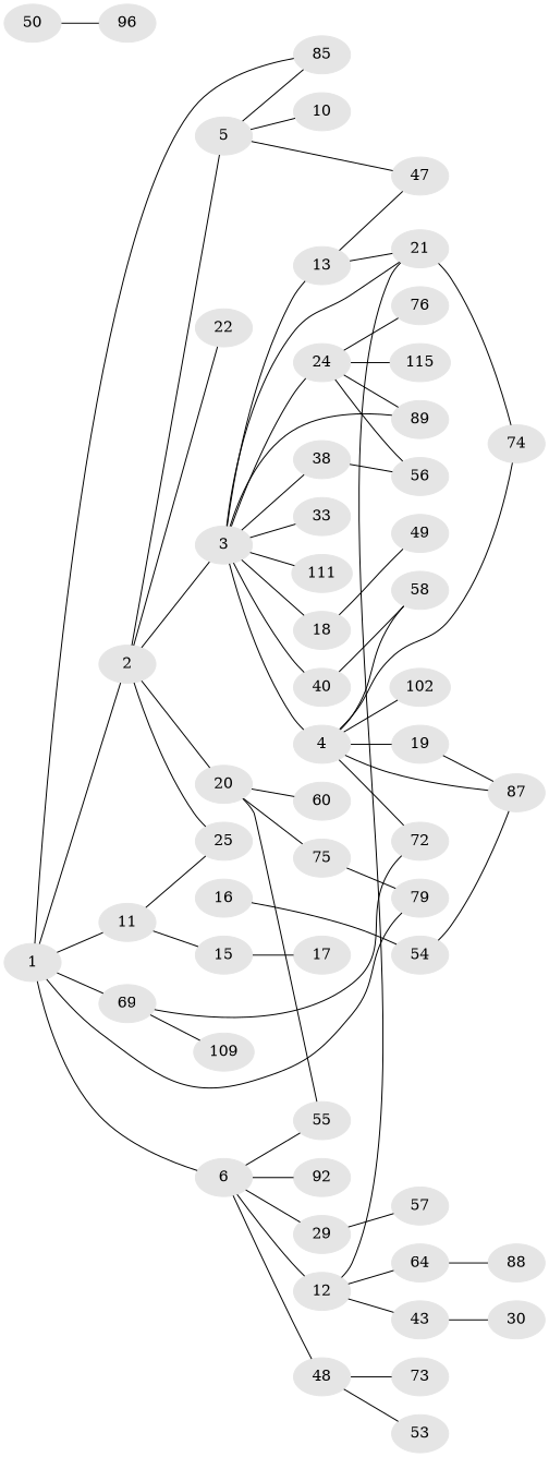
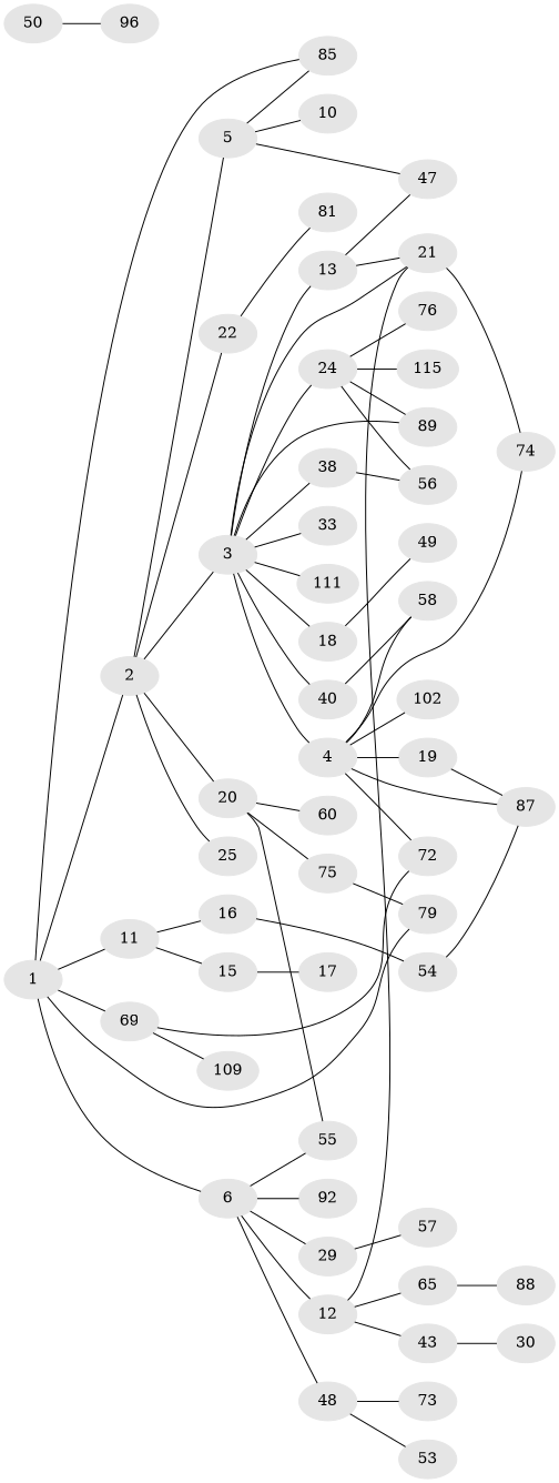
  graph {
    rankdir=LR
    node [color=gray90 style=filled]
    1 [super="+68"]
    2
    6 [super="+35"]
    11
    69
    79 [super="+113"]
    85
    3 [super="+8"]
    5
    20 [super="+61"]
    22 [super="+114"]
    25
    29 [super="+34+84"]
    12 [super="+66"]
    48 [super="+71"]
    55
    92
    15
    16 [super="+80"]
    72 [super="+97"]
    109 [super="+112"]
    4 [super="+7+32"]
    13
    18 [super="+95+42+52"]
    21 [super="+28+43+36+70"]
    24 [super="+45+64+91"]
    33
    38 [super="+104"]
    40
    89 [super="+90"]
    111
    10 [super="+106+101"]
    47
    60
    75
+   81
    19 [super="+74+94"]
    58
    n39 [label=74]
    87 [super="+100"]
    102
    49 [super="+82"]
    115
    56
    76
    57 [super="+108+59"]
    n47 [label=43]
-   65 [super="+98" label=64]
+   65 [super="+98"]
    53
    73 [super="+103"]
    17
    54
    30
    88
    50 [super="+51"]
    96
    1 -- 2
    1 -- 6
    1 -- 11
    1 -- 69
    1 -- 79
    1 -- 85
    2 -- 3
    2 -- 5
    2 -- 20
    2 -- 22
    2 -- 25
    6 -- 29
    6 -- 12
    6 -- 48
    6 -- 55
    6 -- 92
    11 -- 15
-   11 -- 25
+   11 -- 16
    69 -- 72
    69 -- 109
    3 -- 4
    3 -- 13
    3 -- 18 [weight=2]
    3 -- 21
    3 -- 24
    3 -- 33
    3 -- 38
    3 -- 40
    3 -- 89
    3 -- 111
    5 -- 85
    5 -- 10
    5 -- 47
    20 -- 55
    20 -- 60
    20 -- 75
+   22 -- 81
    29 -- 57
    12 -- 21
    12 -- n47
    12 -- 65
    48 -- 53
    48 -- 73
    15 -- 17
    16 -- 54
    4 -- 72
    4 -- 19 [weight=3]
    4 -- 58
    4 -- n39
    4 -- 87
    4 -- 102
    13 -- 21
    13 -- 47
    18 -- 49
    21 -- n39
    24 -- 89
    24 -- 115
    24 -- 56
    24 -- 76
    38 -- 56
    40 -- 58
    75 -- 79
    19 -- 87
    n47 -- 30
    65 -- 88
    54 -- 87
    50 -- 96
  }
